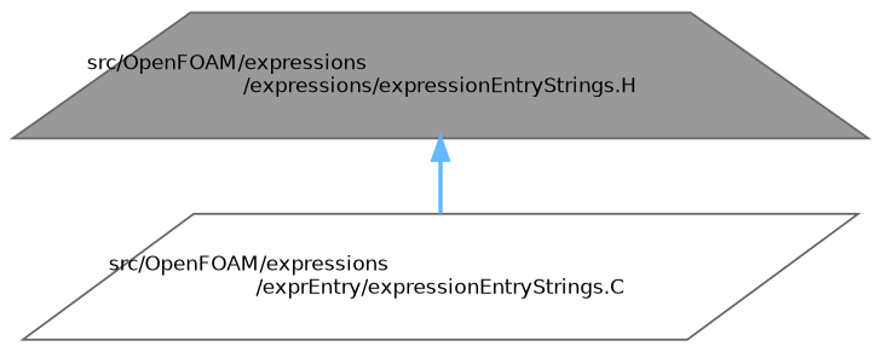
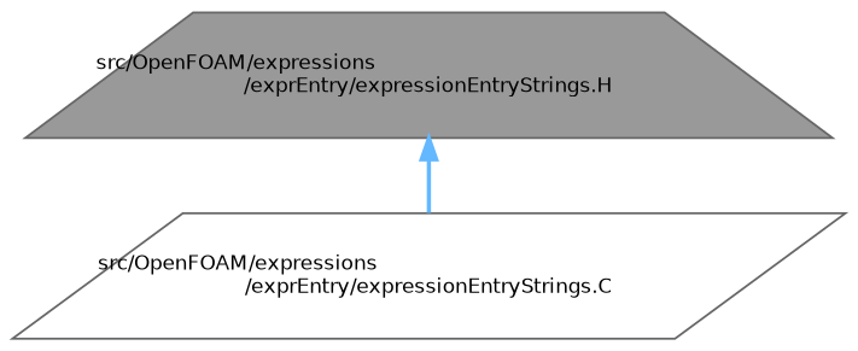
  digraph {
    node [fontname=Helvetica fontsize=10 style=filled]
-   n1 [color=gray40 fillcolor=grey60 fontcolor=black height=0.2 label="src/OpenFOAM/expressions\l/expressions/expressionEntryStrings.H" shape=trapezium width=0.4]
+   n1 [color=gray40 fillcolor=grey60 fontcolor=black height=0.2 label="src/OpenFOAM/expressions\l/exprEntry/expressionEntryStrings.H" shape=trapezium width=0.4]
    n2 [color=grey40 fillcolor=white height=0.2 label="src/OpenFOAM/expressions\l/exprEntry/expressionEntryStrings.C" shape=parallelogram width=0.4]
    n1 -> n2 [color=steelblue1 dir=back fontname=Helvetica fontsize=10 labelfontname=Helvetica labelfontsize=10 style=bold]
  }
